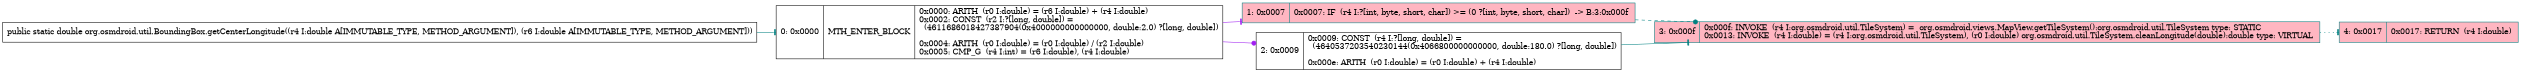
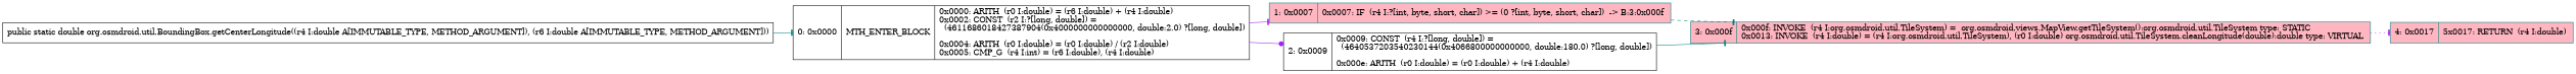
  digraph {
    rankdir=LR
    node [color=black fillcolor=white shape=record style=filled]
    edge [arrowhead=tee color=purple style=solid]
    n1 [label="{0\:\ 0x0000|MTH_ENTER_BLOCK\l|0x0000: ARITH  (r0 I:double) = (r6 I:double) + (r4 I:double) \l0x0002: CONST  (r2 I:?[long, double]) = \l  (4611686018427387904(0x4000000000000000, double:2.0) ?[long, double])\l \l0x0004: ARITH  (r0 I:double) = (r0 I:double) \/ (r2 I:double) \l0x0005: CMP_G  (r4 I:int) = (r6 I:double), (r4 I:double) \l}"]
    n2 [color=teal fillcolor=lightpink label="{1\:\ 0x0007|0x0007: IF  (r4 I:?[int, byte, short, char]) \>= (0 ?[int, byte, short, char])  \-\> B:3:0x000f \l}"]
    n3 [label="{2\:\ 0x0009|0x0009: CONST  (r4 I:?[long, double]) = \l  (4640537203540230144(0x4066800000000000, double:180.0) ?[long, double])\l \l0x000e: ARITH  (r0 I:double) = (r0 I:double) + (r4 I:double) \l}"]
    n4 [color=teal fillcolor=lightpink label="{3\:\ 0x000f|0x000f: INVOKE  (r4 I:org.osmdroid.util.TileSystem) =  org.osmdroid.views.MapView.getTileSystem():org.osmdroid.util.TileSystem type: STATIC \l0x0013: INVOKE  (r4 I:double) = (r4 I:org.osmdroid.util.TileSystem), (r0 I:double) org.osmdroid.util.TileSystem.cleanLongitude(double):double type: VIRTUAL \l}"]
-   n5 [color=teal fillcolor=lightpink label="{4\:\ 0x0017|0x0017: RETURN  (r4 I:double) \l}"]
+   n5 [color=teal fillcolor=lightpink label="{4\:\ 0x0017|5x0017: RETURN  (r4 I:double) \l}"]
    n6 [label="{public static double org.osmdroid.util.BoundingBox.getCenterLongitude((r4 I:double A[IMMUTABLE_TYPE, METHOD_ARGUMENT]), (r6 I:double A[IMMUTABLE_TYPE, METHOD_ARGUMENT])) }"]
    n1 -> n2
    n1 -> n3 [arrowhead=dot]
-   n2 -> n4 [arrowhead=dot color=teal style=dashed]
+   n2 -> n4 [color=teal style=dashed]
    n3 -> n4 [color=teal]
-   n4 -> n5 [color=teal style=dotted]
+   n4 -> n5 [style=dotted]
    n6 -> n1 [color=teal]
  }
